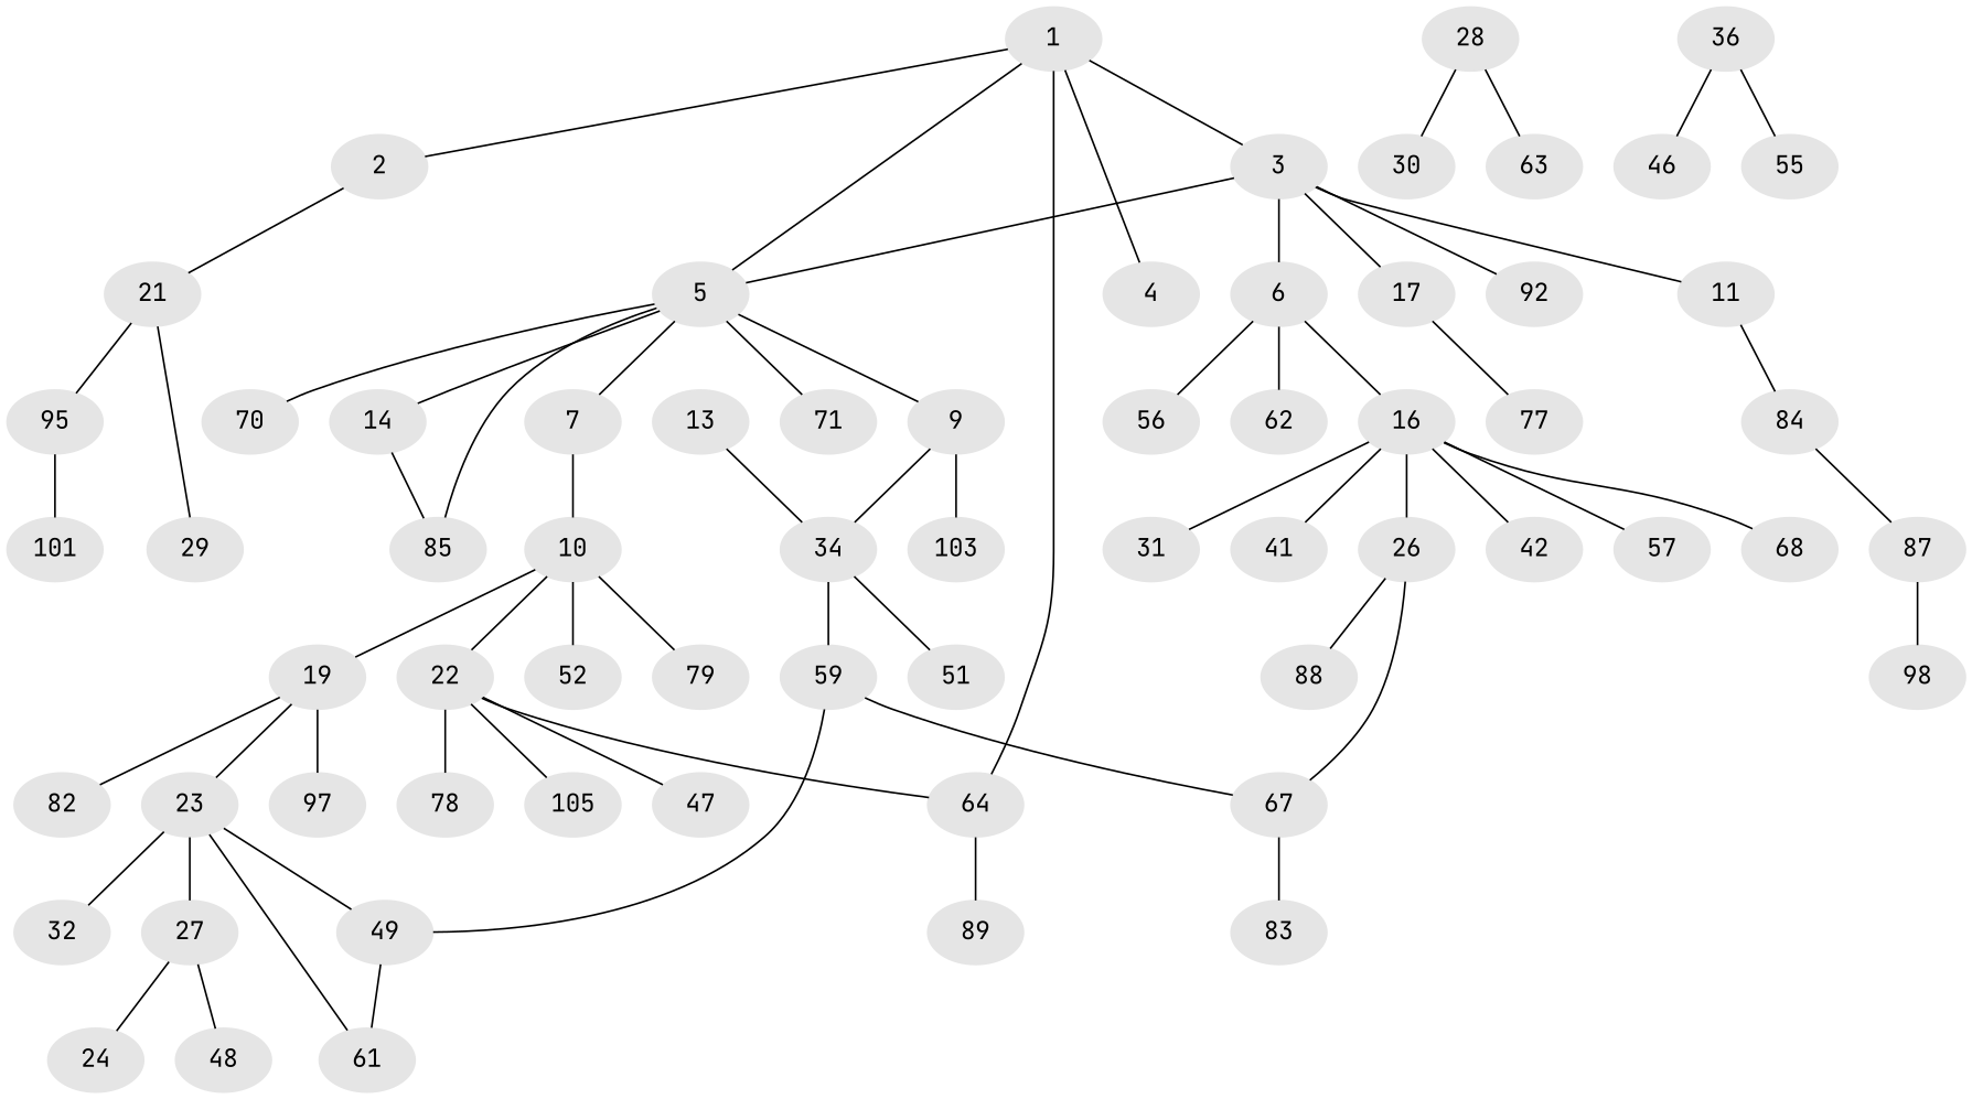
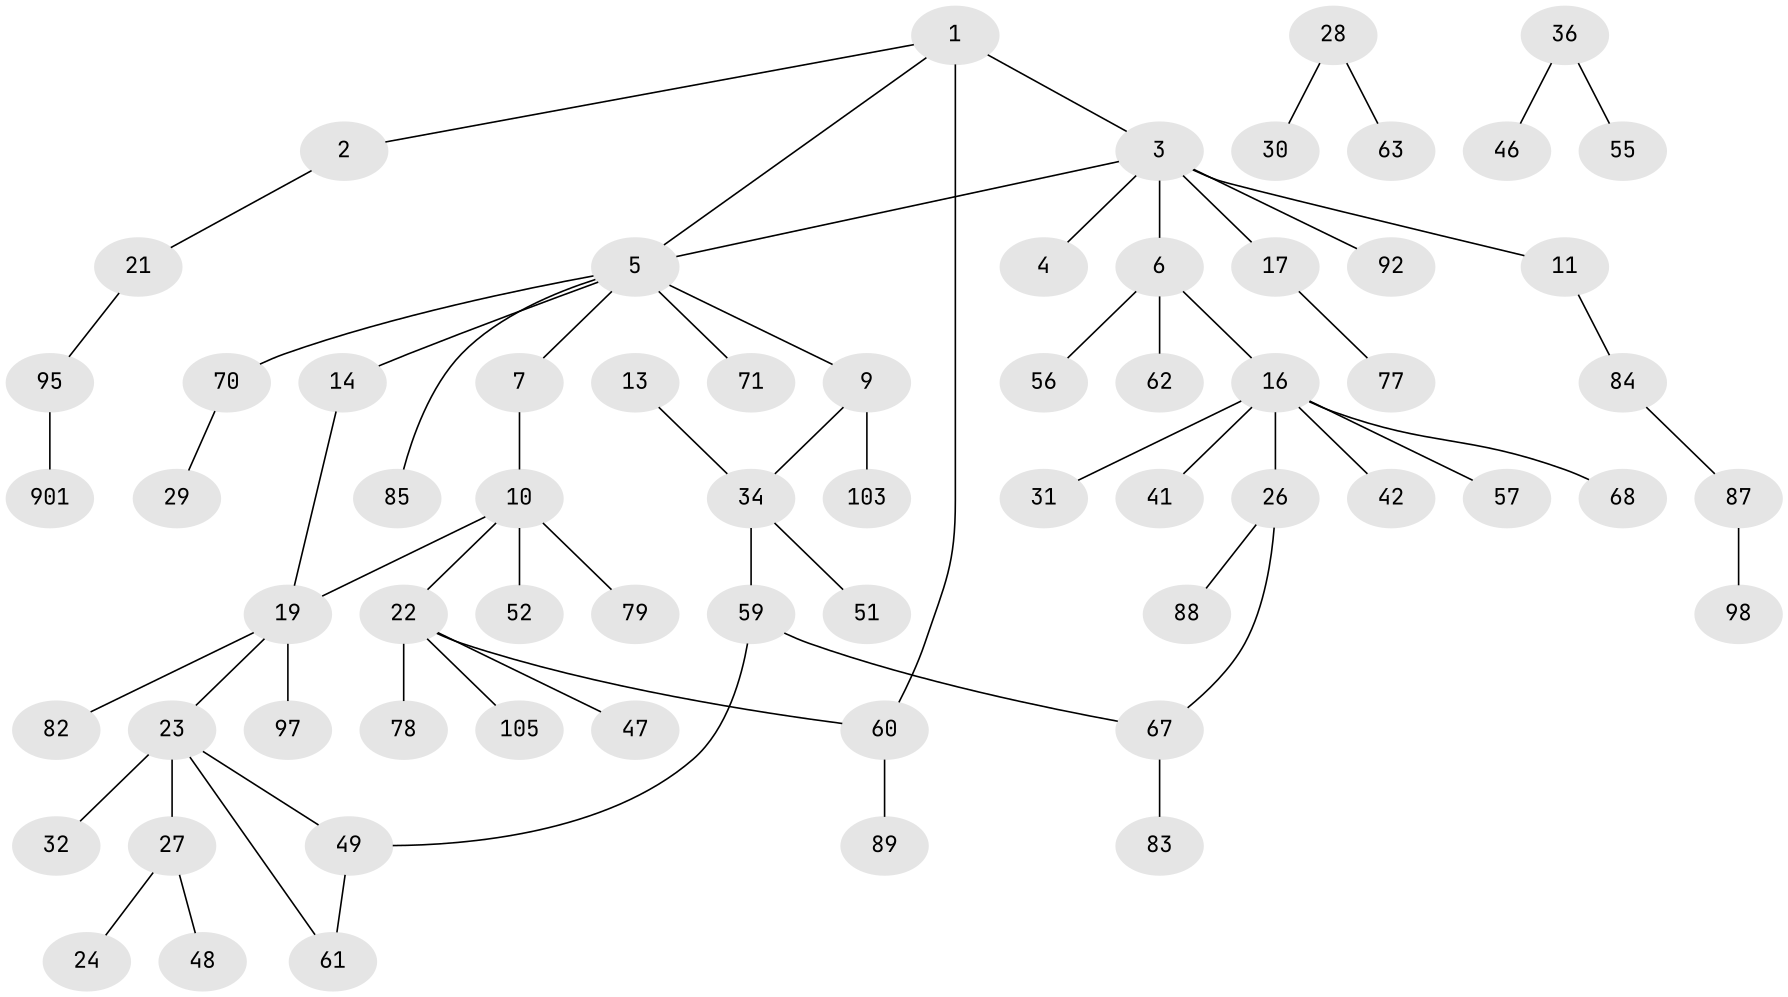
  graph {
    fontname="JetBrains Mono"
    node [color=gray90 fontname="JetBrains Mono" style=filled]
    edge [fontname="JetBrains Mono"]
    1 [super="+73"]
    2 [super="+12"]
    3 [super="+35"]
    5 [super="+8"]
-   64 [super="+74"]
+   64 [super="+74" label=60]
    21
    4
    6 [super="+15"]
    11 [super="+45"]
    17 [super="+38"]
    92 [super="+104"]
    7 [super="+60"]
    9 [super="+18"]
    14 [super="+86"]
    70
    71
    85 [super="+94"]
    89
    29
    95
    28 [super="+33"]
    30 [super="+99"]
    63 [super="+79"]
    16 [super="+25"]
    56
    62
    84
    77 [super="+80"]
    10 [super="+40"]
    34 [super="+58"]
    103
    36 [super="+53"]
    46
    55 [super="+102"]
    13 [super="+76"]
    26 [super="+54"]
    31
    41
    42 [super="+66"]
    57
    68
    19 [super="+20"]
    22 [super="+90"]
    n44 [label=79]
    52 [super="+75"]
    51
    59 [super="+65"]
    23 [super="+24"]
    82
    97
    47 [super="+81"]
    78 [super="+91"]
    105
    87 [super="+100"]
    67
    88 [super="+93"]
    27
    32 [super="+43"]
    49 [super="+50"]
    61
-   101
+   101 [label=901]
    n62 [label=24 super="+72"]
    48 [super="+96"]
    83
    98
    1 -- 2
    1 -- 3
    1 -- 5
    1 -- 64
    2 -- 21
    3 -- 5
-   1 -- 4
+   3 -- 4
    3 -- 6
    3 -- 11
    3 -- 17
    3 -- 92
    5 -- 7
    5 -- 9
    5 -- 14
    5 -- 70
    5 -- 71
    5 -- 85
    64 -- 89
-   21 -- 29
+   70 -- 29
    21 -- 95
    6 -- 16
    6 -- 56
    6 -- 62
    11 -- 84
    17 -- 77
    7 -- 10
    9 -- 34
    9 -- 103
-   14 -- 85
+   14 -- 19
    95 -- 101
    28 -- 30
    28 -- 63
    16 -- 26
    16 -- 31
    16 -- 41
    16 -- 42
    16 -- 57
    16 -- 68
    84 -- 87
    10 -- 19
    10 -- 22
    10 -- n44
    10 -- 52
    34 -- 51
    34 -- 59
    36 -- 46
    36 -- 55
    13 -- 34
    26 -- 67
    26 -- 88
    19 -- 23
    19 -- 82
    19 -- 97
    22 -- 64
    22 -- 47
    22 -- 78
    22 -- 105
    59 -- 67
    59 -- 49
    23 -- 27
    23 -- 32
    23 -- 49
    23 -- 61
    87 -- 98
    67 -- 83
    27 -- n62
    27 -- 48
    49 -- 61
  }
